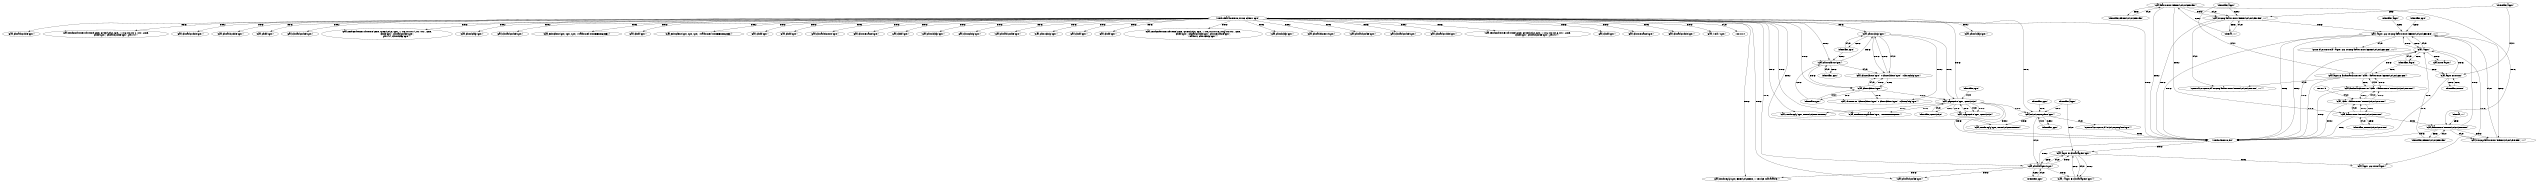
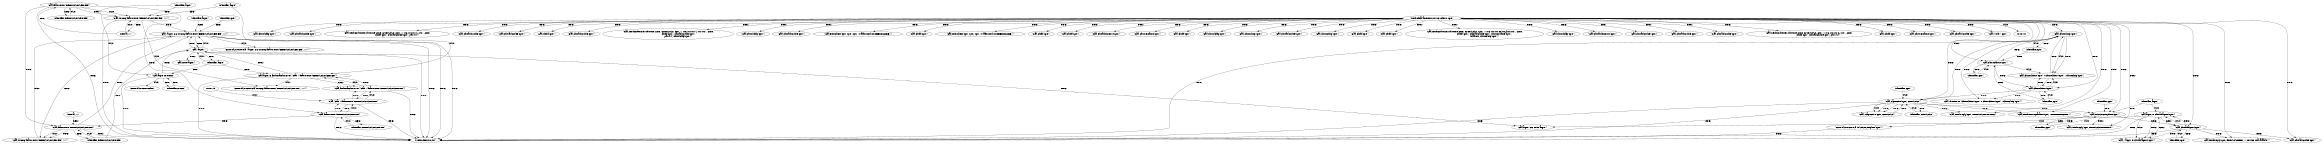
  digraph {
    n1 [label="(Call,!acptr && strcmp(feature_str(FEAT_SASL_SERVER), \"*\"))"]
    n2 [label="(Call,!acptr)"]
    n3 [label="(Call,strcmp(feature_str(FEAT_SASL_SERVER), \"*\"))"]
    n4 [label="(MethodReturn,int)"]
    n5 [label="(ControlStructure,if (!acptr && strcmp(feature_str(FEAT_SASL_SERVER), \"*\")))"]
    n6 [label="(Call,acptr && IsMe(acptr))"]
    n7 [label="(Identifier,acptr)"]
    n8 [label="(Call,IsMe(acptr))"]
    n9 [label="(Call,acptr = find_match_server((char *)feature_str(FEAT_SASL_SERVER)))"]
    n10 [label="(Call,acptr = NULL)"]
    n11 [label="(Call,find_match_server((char *)feature_str(FEAT_SASL_SERVER)))"]
    n12 [label="(ControlStructure,if (strcmp(feature_str(FEAT_SASL_SERVER), \"*\")))"]
    n13 [label="(Call,(char *)feature_str(FEAT_SASL_SERVER))"]
    n14 [label="(Call,feature_str(FEAT_SASL_SERVER))"]
    n15 [label="(Call,feature_str(FEAT_SASL_SERVER))"]
    n16 [label="(Identifier,FEAT_SASL_SERVER)"]
    n17 [label="(Identifier,FEAT_SASL_SERVER)"]
    n18 [label="(Call,feature_str(FEAT_SASL_SERVER))"]
    n19 [label="(Call,strcmp(feature_str(FEAT_SASL_SERVER), \"*\"))"]
    n20 [label="(Identifier,FEAT_SASL_SERVER)"]
    n21 [label="(Literal,\"*\")"]
    n22 [label="(Identifier,NULL)"]
+   n23 [label="(ControlStructure,else)"]
    n24 [label="(Call,acptr = cli_saslagent(cptr))"]
    n25 [label="(Call,cli_saslagent(cptr))"]
    n26 [label="(Call,!(acptr = cli_saslagent(cptr)))"]
    n27 [label="(Call,send_reply(cptr, ERR_SASLFAIL, \": service unavailable\"))"]
    n28 [label="(Identifier,cptr)"]
    n29 [label="(Call,cli_saslcookie(cptr))"]
    n30 [label="(Call,IsSASLComplete(cptr))"]
    n31 [label="(Call,send_reply(cptr, ERR_SASLALREADY))"]
    n32 [label="(Identifier,cptr)"]
    n33 [label="(ControlStructure,if (IsSASLComplete(cptr)))"]
    n34 [label="(Call,CapActive(cptr, CAP_SASL))"]
    n35 [label="(Call,!CapActive(cptr, CAP_SASL))"]
    n36 [label="(Call,send_reply(cptr, ERR_SASLTOOLONG))"]
    n37 [label="(Call,need_more_params(cptr, \"AUTHENTICATE\"))"]
    n38 [label="(Identifier,CAP_SASL)"]
    n39 [label="(MethodParameterIn,struct Client* cptr)"]
    n40 [label="(Call,cli_sock_ip(cptr))"]
    n41 [label="(Identifier,cptr)"]
    n42 [label="(Call,*hoststr = (cli_sockhost(cptr) ? cli_sockhost(cptr) : cli_sock_ip(cptr)))"]
    n43 [label="(Call,cli_sockhost(cptr) ? cli_sockhost(cptr) : cli_sock_ip(cptr))"]
    n44 [label="(Call,cli_sockhost(cptr))"]
    n45 [label="(Call,cli_sockhost(cptr))"]
    n46 [label="(Identifier,cptr)"]
    n47 [label="(Identifier,cptr)"]
    n48 [label="(Call,cli_sslclifp(cptr))"]
    n49 [label="(Call,cli_saslcookie(cptr))"]
    n50 [label="(Call,sendcmdto_serv_butone(&me, CMD_SASL, cptr, \"* %C!%u.%u S :%s\", &me,\n                              cli_fd(cptr), cli_saslcookie(cptr), parv[1]))"]
    n51 [label="(Call,cli_saslcookie(cptr))"]
    n52 [label="(Call,cli_saslcookie(cptr))"]
    n53 [label="(Call,cli_fd(cptr))"]
    n54 [label="(Call,cli_saslcookie(cptr))"]
    n55 [label="(Call,sendcmdto_serv_butone(&me, CMD_SASL, cptr, \"* %C!%u.%u S %s :%s\", &me,\n                               cli_fd(cptr), cli_saslcookie(cptr),\n                              parv[1], cli_sslclifp(cptr)))"]
    n56 [label="(Call,cli_sslclifp(cptr))"]
    n57 [label="(Call,cli_saslcookie(cptr))"]
    n58 [label="(Call,exit_client(cptr, sptr, sptr, \"Malformed AUTHENTICATE\"))"]
    n59 [label="(Call,cli_fd(cptr))"]
    n60 [label="(Call,exit_client(cptr, sptr, sptr, \"Malformed AUTHENTICATE\"))"]
    n61 [label="(Call,cli_fd(cptr))"]
    n62 [label="(Call,cli_fd(cptr))"]
    n63 [label="(Call,cli_sasltimeout(cptr))"]
    n64 [label="(Call,cli_username(cptr))"]
    n65 [label="(Call,cli_fd(cptr))"]
    n66 [label="(Call,cli_sslclifp(cptr))"]
    n67 [label="(Call,cli_sock_ip(cptr))"]
    n68 [label="(Call,cli_saslcookie(cptr))"]
    n69 [label="(Call,cli_sock_ip(cptr))"]
    n70 [label="(Call,cli_fd(cptr))"]
    n71 [label="(Call,cli_fd(cptr))"]
    n72 [label="(Call,sendcmdto_serv_butone(&me, CMD_SASL, cptr, \"* %C!%u.%u H :%s@%s:%s\", &me,\n                              cli_fd(cptr), cli_saslcookie(cptr), cli_username(cptr),\n                              realhost, cli_sock_ip(cptr)))"]
    n73 [label="(Call,cli_sslclifp(cptr))"]
    n74 [label="(Call,cli_sasltimeout(cptr))"]
    n75 [label="(Call,cli_saslcookie(cptr))"]
    n76 [label="(Call,cli_saslcookie(cptr))"]
    n77 [label="(Call,cli_saslcookie(cptr))"]
    n78 [label="(Call,sendcmdto_serv_butone(&me, CMD_SASL, cptr, \"* %C!%u.%u C :%s\", &me,\n                            cli_fd(cptr), cli_saslcookie(cptr), parv[1]))"]
    n79 [label="(Call,cli_fd(cptr))"]
    n80 [label="(Call,cli_username(cptr))"]
    n81 [label="(Call,cli_saslcookie(cptr))"]
    n82 [label="(Call,(void*) cptr)"]
    1000104
    n84 [label="(Identifier,cptr)"]
    n85 [label="(Identifier,acptr)"]
    n86 [label="(Identifier,cptr)"]
    n87 [label="(Identifier,cptr)"]
    n88 [label="(Literal,\"*\")"]
    n89 [label="(Identifier,acptr)"]
    n90 [label="(Identifier,acptr)"]
    n91 [label="(Identifier,acptr)"]
    1000175
    n1 -> n2 [label="CFG: "]
    n1 -> n3 [label="CFG: "]
    n1 -> n4 [label="DDG: "]
    n1 -> n4 [label="DDG: "]
    n1 -> n4 [label="DDG: "]
    n1 -> n5 [label="AST: "]
    n2 -> n1 [label="AST: "]
    n2 -> n1 [label="DDG: "]
    n2 -> n4 [label="DDG: "]
    n2 -> n6 [label="DDG: "]
    n2 -> n7 [label="CFG: "]
    n2 -> n8 [label="DDG: "]
    n3 -> n1 [label="AST: "]
    n7 -> n2 [label="AST: "]
    n7 -> n9 [label="CFG: "]
    n7 -> n10 [label="CFG: "]
    n9 -> n2 [label="DDG: "]
    n9 -> n4 [label="DDG: "]
    n9 -> n11 [label="CFG: "]
    n9 -> n12 [label="AST: "]
    n10 -> n2 [label="DDG: "]
    n10 -> n4 [label="DDG: "]
    n10 -> n22 [label="CFG: "]
+   n10 -> n23 [label="AST: "]
    n11 -> n4 [label="DDG: "]
    n11 -> n9 [label="AST: "]
    n11 -> n9 [label="DDG: "]
    n11 -> n13 [label="CFG: "]
    n13 -> n4 [label="DDG: "]
    n13 -> n11 [label="AST: "]
    n13 -> n11 [label="DDG: "]
    n13 -> n14 [label="CFG: "]
    n14 -> n4 [label="DDG: "]
    n14 -> n13 [label="AST: "]
    n14 -> n13 [label="DDG: "]
    n14 -> n15 [label="DDG: "]
    n14 -> n16 [label="CFG: "]
    n15 -> n1 [label="DDG: "]
    n15 -> n3 [label="AST: "]
    n15 -> n3 [label="DDG: "]
    n15 -> n4 [label="DDG: "]
    n15 -> n17 [label="CFG: "]
    n16 -> n14 [label="AST: "]
    n17 -> n2 [label="CFG: "]
    n17 -> n15 [label="AST: "]
    n18 -> n4 [label="DDG: "]
    n18 -> n14 [label="DDG: "]
    n18 -> n15 [label="DDG: "]
    n18 -> n19 [label="AST: "]
    n18 -> n19 [label="DDG: "]
    n18 -> n20 [label="CFG: "]
    n19 -> n1 [label="DDG: "]
    n19 -> n4 [label="DDG: "]
    n19 -> n12 [label="AST: "]
    n19 -> n21 [label="CFG: "]
    n20 -> n18 [label="AST: "]
    n21 -> n18 [label="CFG: "]
    n21 -> n19 [label="AST: "]
    n22 -> n10 [label="CFG: "]
-   n4 -> n24 [label="DDG: "]
+   n24 -> n4 [label="DDG: "]
    n24 -> n6 [label="DDG: "]
    n24 -> n25 [label="CFG: "]
    n24 -> n26 [label="AST: "]
    n24 -> n26 [label="DDG: "]
    n25 -> n4 [label="DDG: "]
    n25 -> n24 [label="AST: "]
    n25 -> n24 [label="DDG: "]
    n25 -> n26 [label="DDG: "]
    n25 -> n27 [label="DDG: "]
    n25 -> n28 [label="CFG: "]
    n25 -> n29 [label="DDG: "]
    n26 -> n24 [label="CFG: "]
    n28 -> n25 [label="AST: "]
-   n30 -> n25 [label="AST: "]
+   n30 -> n25 [label="DDG: "]
    n30 -> n31 [label="DDG: "]
    n30 -> n32 [label="CFG: "]
    n30 -> n33 [label="AST: "]
    n32 -> n30 [label="AST: "]
    n33 -> n4 [label="DDG: "]
    n34 -> n4 [label="DDG: "]
    n34 -> n4 [label="DDG: "]
    n34 -> n30 [label="DDG: "]
    n34 -> n35 [label="AST: "]
    n34 -> n35 [label="DDG: "]
    n34 -> n35 [label="DDG: "]
    n34 -> n36 [label="DDG: "]
    n34 -> n37 [label="DDG: "]
    n34 -> n38 [label="CFG: "]
    n34 -> n39 [label="DDG: "]
    n35 -> n34 [label="CFG: "]
    n38 -> n34 [label="AST: "]
    n39 -> n4 [label="DDG: "]
    n39 -> n25 [label="DDG: "]
    n39 -> n27 [label="DDG: "]
    n39 -> n29 [label="DDG: "]
    n39 -> n30 [label="DDG: "]
    n39 -> n31 [label="DDG: "]
    n39 -> n36 [label="DDG: "]
    n39 -> n37 [label="DDG: "]
    n39 -> n40 [label="DDG: "]
    n39 -> n44 [label="DDG: "]
    n39 -> n45 [label="DDG: "]
    n39 -> n48 [label="DDG: "]
    n39 -> n49 [label="DDG: "]
    n39 -> n50 [label="DDG: "]
    n39 -> n51 [label="DDG: "]
    n39 -> n52 [label="DDG: "]
    n39 -> n53 [label="DDG: "]
    n39 -> n54 [label="DDG: "]
    n39 -> n55 [label="DDG: "]
    n39 -> n56 [label="DDG: "]
    n39 -> n57 [label="DDG: "]
    n39 -> n58 [label="DDG: "]
    n39 -> n59 [label="DDG: "]
    n39 -> n60 [label="DDG: "]
    n39 -> n61 [label="DDG: "]
    n39 -> n62 [label="DDG: "]
    n39 -> n63 [label="DDG: "]
    n39 -> n64 [label="DDG: "]
    n39 -> n65 [label="DDG: "]
    n39 -> n66 [label="DDG: "]
    n39 -> n67 [label="DDG: "]
    n39 -> n68 [label="DDG: "]
    n39 -> n69 [label="DDG: "]
    n39 -> n70 [label="DDG: "]
    n39 -> n71 [label="DDG: "]
    n39 -> n72 [label="DDG: "]
    n39 -> n73 [label="DDG: "]
    n39 -> n74 [label="DDG: "]
    n39 -> n75 [label="DDG: "]
    n39 -> n76 [label="DDG: "]
    n39 -> n77 [label="DDG: "]
    n39 -> n78 [label="DDG: "]
    n39 -> n79 [label="DDG: "]
    n39 -> n80 [label="DDG: "]
    n39 -> n81 [label="DDG: "]
    n39 -> n82 [label="DDG: "]
    n39 -> 1000104 [label="AST: "]
    n40 -> n34 [label="DDG: "]
    n40 -> n41 [label="CFG: "]
    n40 -> n42 [label="DDG: "]
    n40 -> n43 [label="AST: "]
    n40 -> n43 [label="DDG: "]
    n41 -> n40 [label="AST: "]
    n41 -> n44 [label="CFG: "]
    n43 -> n40 [label="CFG: "]
    n43 -> n45 [label="CFG: "]
    n44 -> n40 [label="DDG: "]
    n44 -> n43 [label="AST: "]
    n44 -> n45 [label="DDG: "]
    n44 -> n46 [label="CFG: "]
    n45 -> n34 [label="DDG: "]
    n45 -> n42 [label="DDG: "]
    n45 -> n43 [label="AST: "]
    n45 -> n43 [label="DDG: "]
    n45 -> n47 [label="CFG: "]
    n46 -> n44 [label="AST: "]
    n47 -> n44 [label="CFG: "]
    n47 -> n45 [label="AST: "]
    n84 -> n1 [label="CFG: "]
    n85 -> n9 [label="AST: "]
    n85 -> n19 [label="CFG: "]
    n86 -> n30 [label="CFG: "]
    n87 -> n34 [label="AST: "]
    n88 -> n15 [label="CFG: "]
    n89 -> n10 [label="AST: "]
    n89 -> n19 [label="CFG: "]
    n90 -> n1 [label="CFG: "]
    n91 -> n24 [label="AST: "]
    n91 -> n30 [label="CFG: "]
    1000175 -> n13 [label="AST: "]
  }
